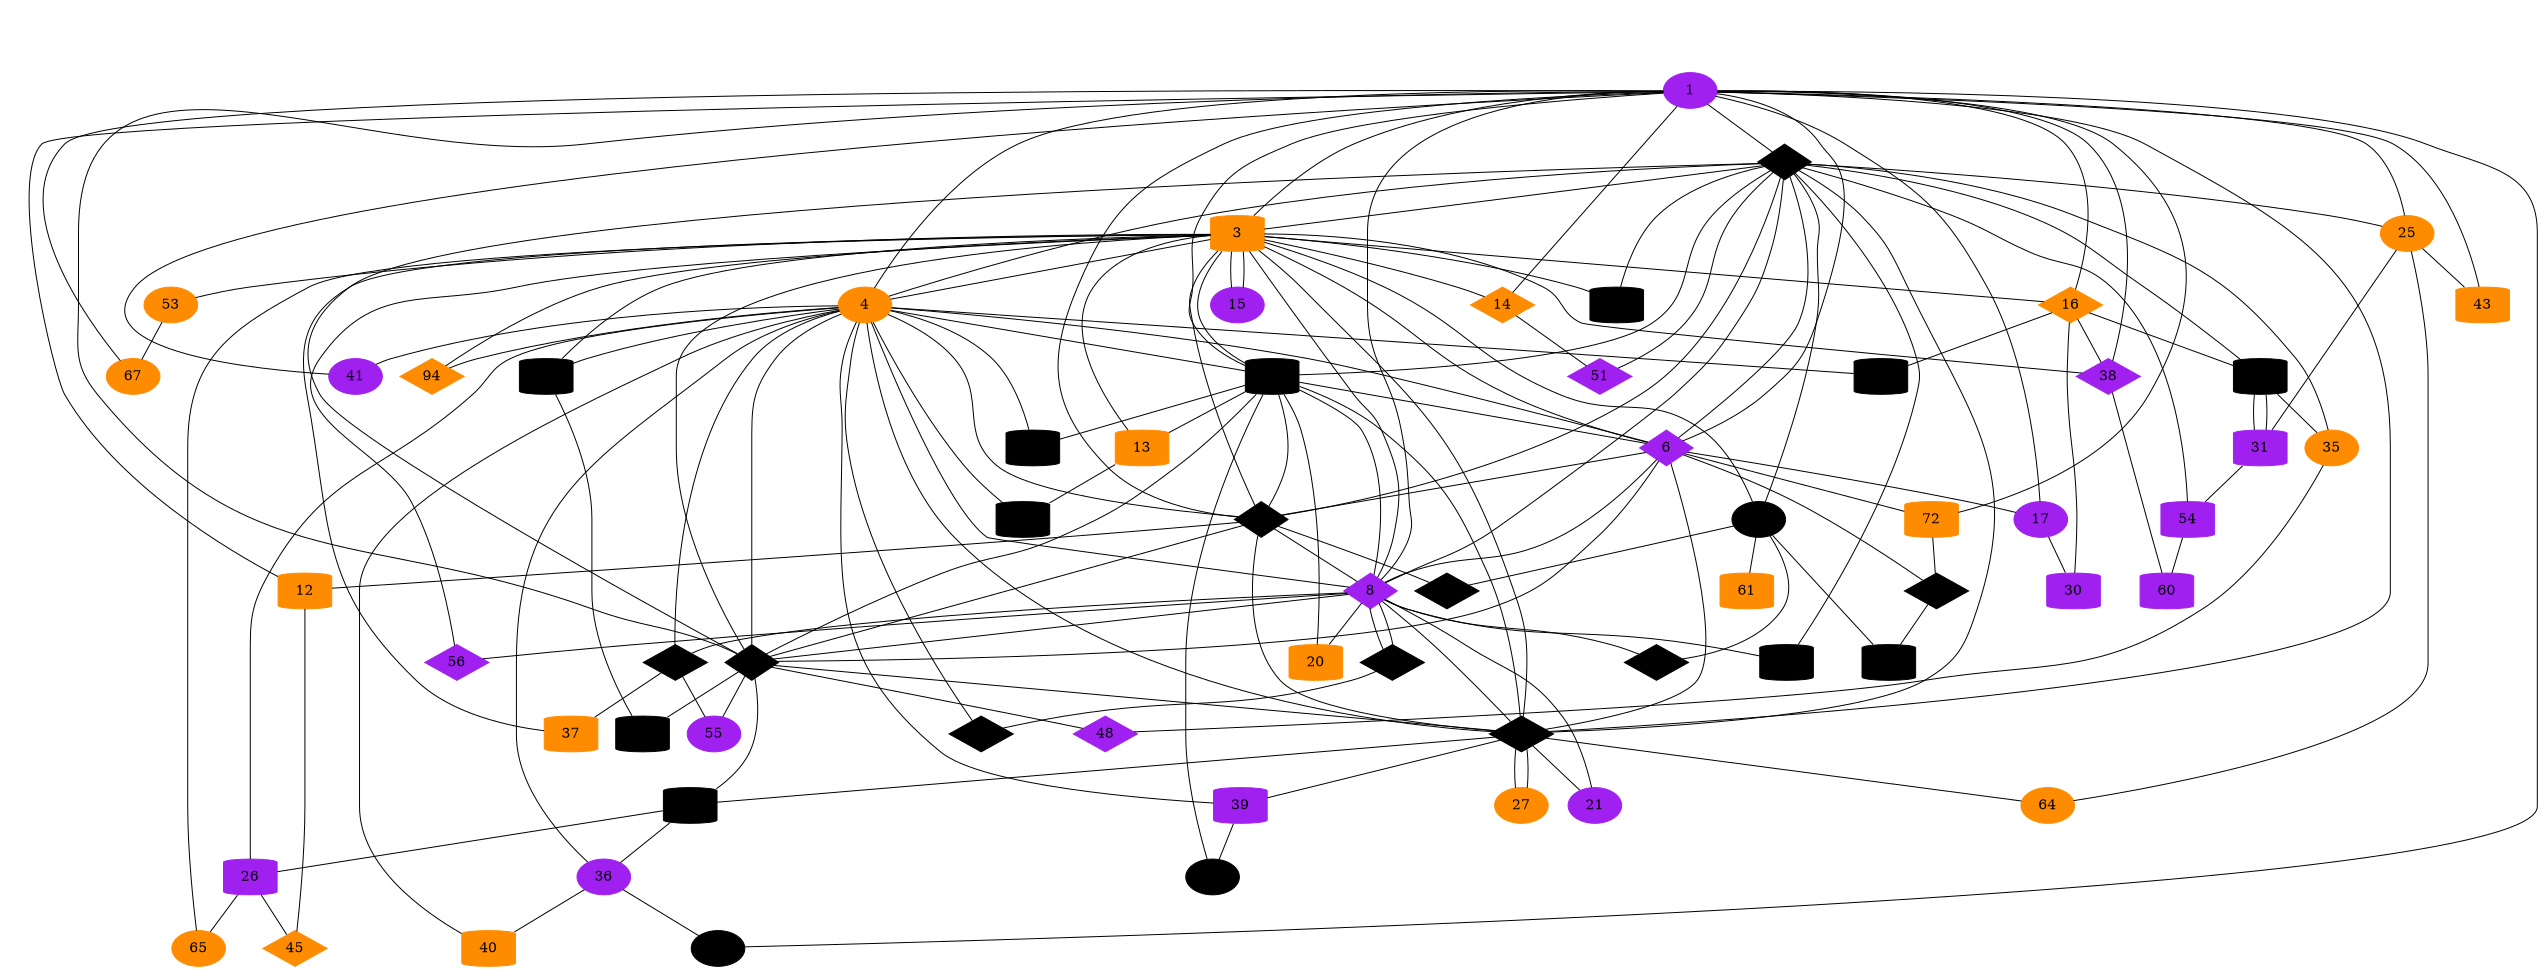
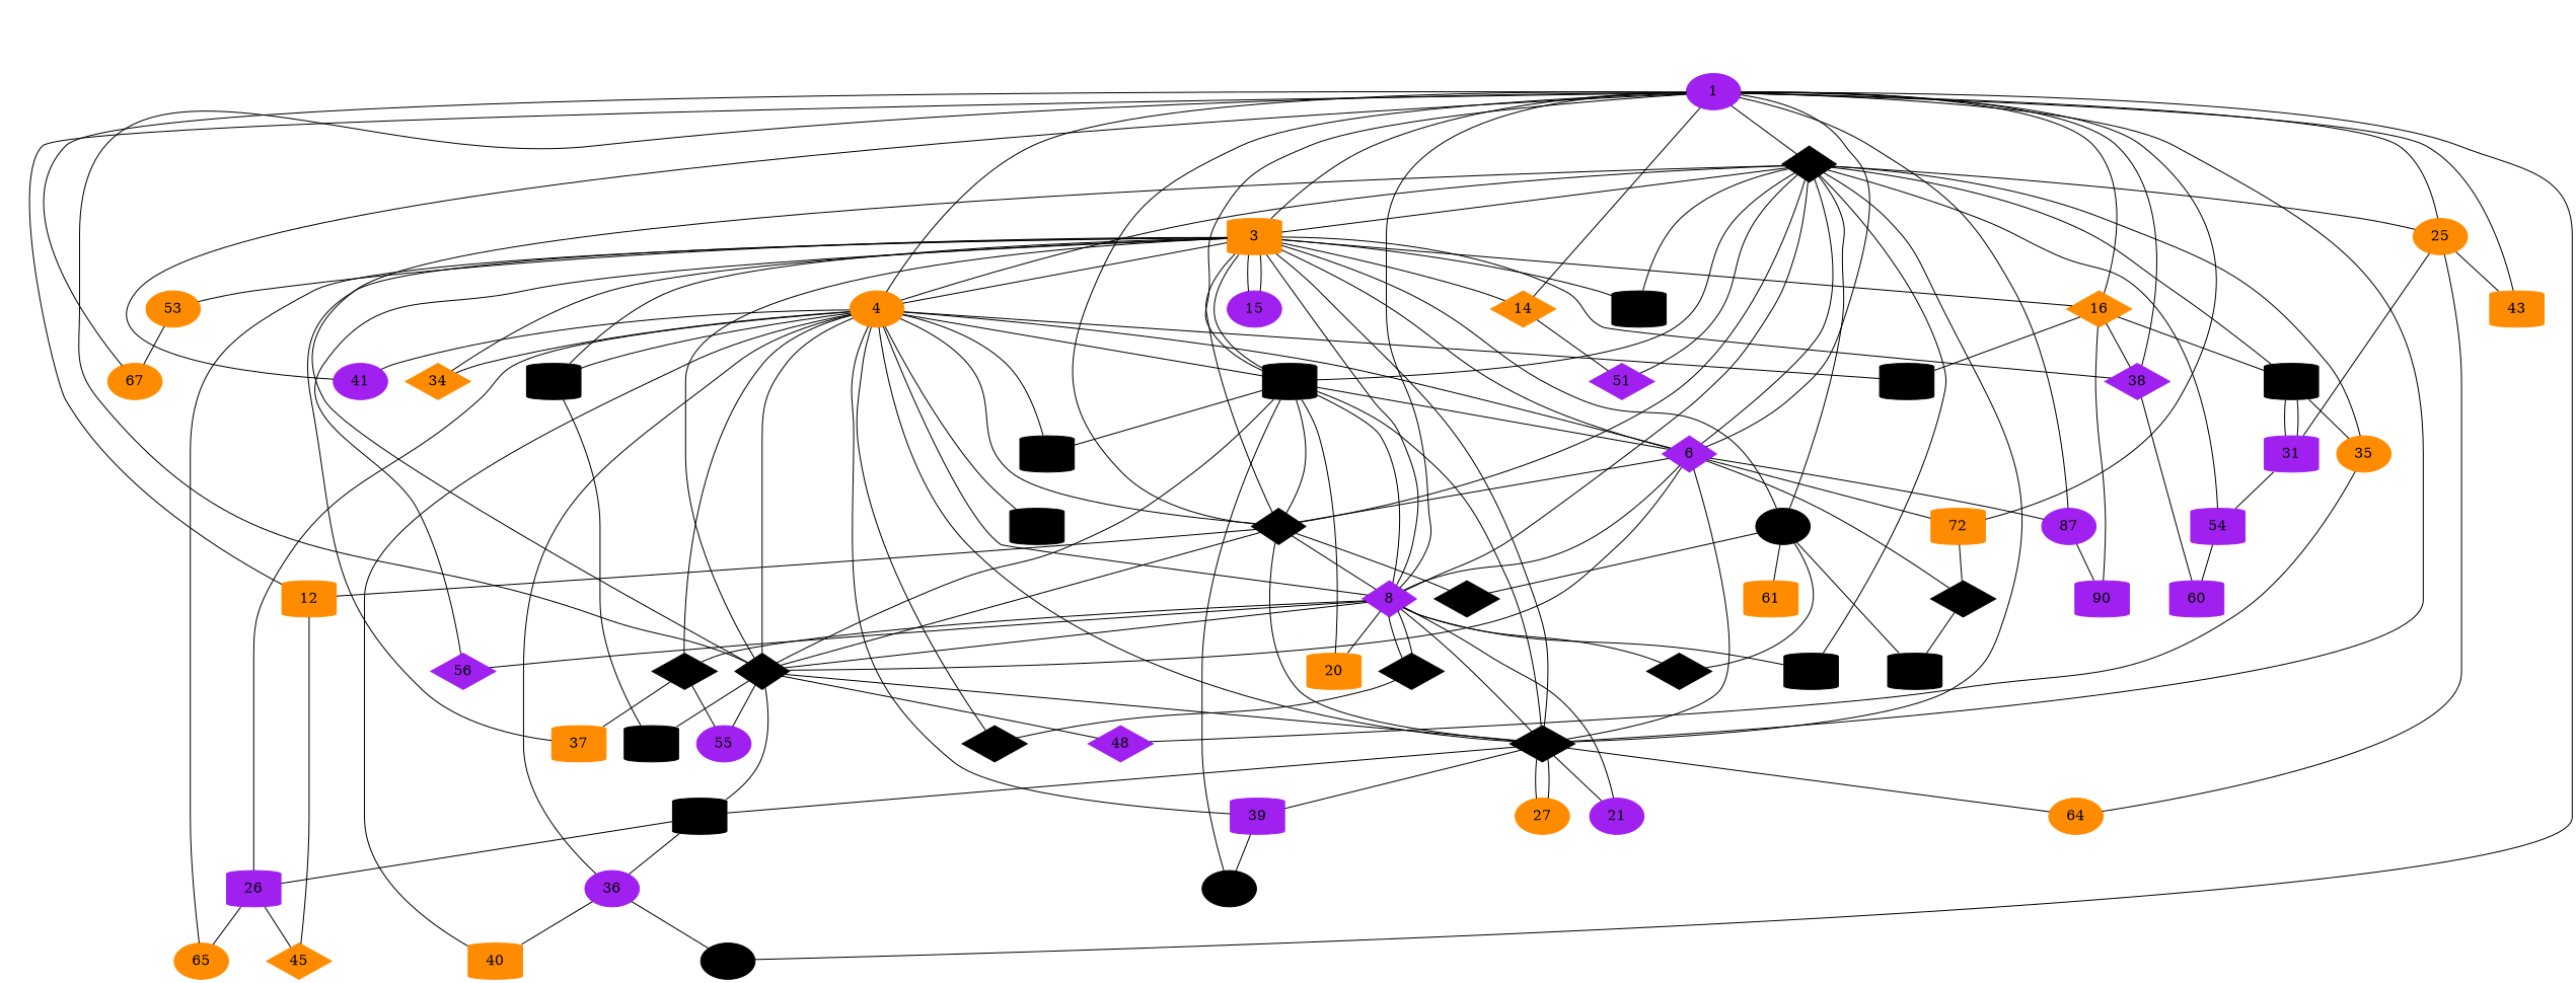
  graph {
    node [color=black shape=cylinder style=filled]
    1 [color=purple shape=ellipse]
    2 [shape=diamond]
    3 [color=darkorange]
    4 [color=darkorange shape=ellipse]
    5
    6 [color=purple shape=diamond]
    7 [shape=diamond]
    8 [color=purple shape=diamond]
    9 [shape=diamond]
    10 [shape=diamond]
    12 [color=darkorange]
    14 [color=darkorange shape=diamond]
    16 [color=darkorange shape=diamond]
-   17 [color=purple shape=ellipse]
+   17 [color=purple shape=ellipse label=87]
    25 [color=darkorange shape=ellipse]
    41 [color=purple shape=ellipse]
    n17 [color=darkorange label=72]
    43 [color=darkorange]
    50 [shape=ellipse]
    n20 [color=darkorange label=67 shape=ellipse]
    38 [color=purple shape=diamond]
    11 [shape=ellipse]
    22
    29
    35 [color=darkorange shape=ellipse]
    51 [color=purple shape=diamond]
    54 [color=purple]
    63
-   13 [color=darkorange]
    15 [color=purple shape=ellipse]
    33
-   34 [color=darkorange shape=diamond label=94]
+   34 [color=darkorange shape=diamond]
    37 [color=darkorange]
    53 [color=darkorange shape=ellipse]
    56 [color=purple shape=diamond]
    65 [color=darkorange shape=ellipse]
    23
    24 [shape=diamond]
    26 [color=purple]
    28
    36 [color=purple shape=ellipse]
    39 [color=purple]
    40 [color=darkorange]
    44 [shape=diamond]
    58
    20 [color=darkorange]
    46 [shape=ellipse]
    49 [shape=diamond]
    47 [shape=diamond]
    18 [shape=diamond]
    21 [color=purple shape=ellipse]
    32 [shape=diamond]
    19
    48 [color=purple shape=diamond]
    52
    55 [color=purple shape=ellipse]
    27 [color=darkorange shape=ellipse]
    64 [color=darkorange shape=ellipse]
    45 [color=darkorange shape=diamond]
-   30 [color=purple]
+   30 [color=purple label=90]
    31 [color=purple]
    61 [color=darkorange]
    59
    60 [color=purple]
    1 -- 2
    1 -- 3
    1 -- 4
    1 -- 5
    1 -- 6
    1 -- 7
    1 -- 8
    1 -- 9
    1 -- 10
    1 -- 12
    1 -- 14
    1 -- 16
    1 -- 17
    1 -- 25
    1 -- 41
    1 -- n17
    1 -- 43
    1 -- 50
    1 -- n20
    1 -- 38
    2 -- 3
    2 -- 4
    2 -- 5
    2 -- 6
    2 -- 7
    2 -- 8
    2 -- 9
    2 -- 10
    2 -- 25
    2 -- 11
    2 -- 22
    2 -- 29
    2 -- 35
    2 -- 51
    2 -- 54
    2 -- 63
    3 -- 4
    3 -- 5
    3 -- 6
    3 -- 7
    3 -- 8
    3 -- 9
    3 -- 10
    3 -- 14
    3 -- 16
    3 -- 38
    3 -- 11
    3 -- 29
-   3 -- 13
    3 -- 15
    3 -- 15
    3 -- 33
    3 -- 34
    3 -- 37
    3 -- 53
    3 -- 56
    3 -- 65
    4 -- 5
    4 -- 6
    4 -- 7
    4 -- 8
    4 -- 9
    4 -- 10
    4 -- 41
    4 -- 33
    4 -- 34
    4 -- 23
    4 -- 24
    4 -- 26
    4 -- 28
    4 -- 36
    4 -- 39
    4 -- 40
    4 -- 44
    4 -- 58
    5 -- 6
    5 -- 7
    5 -- 8
    5 -- 9
    5 -- 10
-   5 -- 13
    5 -- 58
    5 -- 20
    5 -- 46
    6 -- 7
    6 -- 8
    6 -- 9
    6 -- 10
    6 -- 17
    6 -- n17
    6 -- 49
    7 -- 8
    7 -- 9
    7 -- 10
    7 -- 12
    7 -- 47
    8 -- 9
    8 -- 10
    8 -- 63
    8 -- 56
    8 -- 24
    8 -- 20
    8 -- 18
    8 -- 21
    8 -- 32
    8 -- 32
    9 -- 10
    9 -- 19
    9 -- 48
    9 -- 52
    9 -- 55
    10 -- 39
    10 -- 21
    10 -- 19
    10 -- 27
    10 -- 27
    10 -- 64
    12 -- 45
    14 -- 51
    16 -- 38
    16 -- 22
    16 -- 23
    16 -- 30
    17 -- 30
    25 -- 43
    25 -- 64
    25 -- 31
    n17 -- 49
    38 -- 60
    11 -- 47
    11 -- 18
    11 -- 61
    11 -- 59
    22 -- 35
    22 -- 31
    22 -- 31
    35 -- 48
    54 -- 60
-   13 -- 28
    33 -- 52
    53 -- n20
    24 -- 37
    24 -- 55
    26 -- 65
    26 -- 45
    36 -- 50
    36 -- 40
    39 -- 46
    49 -- 59
    32 -- 44
    19 -- 26
    19 -- 36
    31 -- 54
  }
